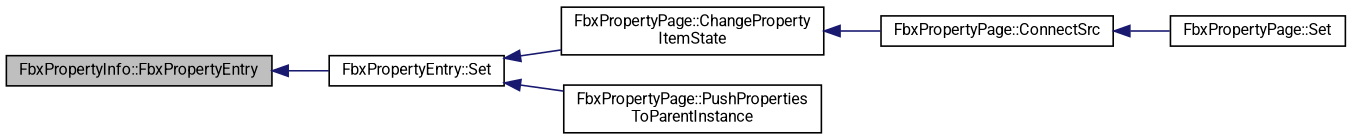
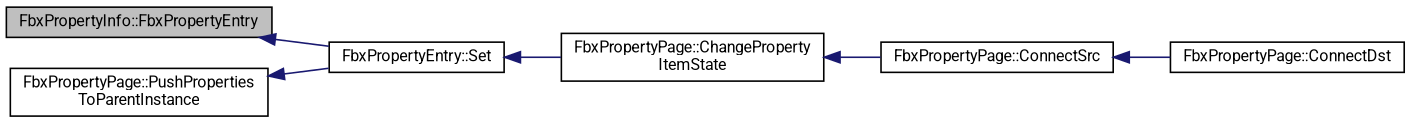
  digraph {
    fontname=Roboto
    rankdir=LR
    node [color=black fillcolor=white fontname=Roboto fontsize=10 shape=record style=filled]
    edge [color=midnightblue dir=back fontname=Roboto fontsize=10 labelfontname=Helvetica labelfontsize=10 style=solid]
    n1 [fillcolor=grey75 fontcolor=black height=0.2 label="FbxPropertyInfo::FbxPropertyEntry" width=0.4]
    n2 [height=0.2 label="FbxPropertyEntry::Set" width=0.4]
    n3 [height=0.2 label="FbxPropertyPage::ChangeProperty\lItemState" width=0.4]
    n4 [height=0.2 label="FbxPropertyPage::PushProperties\lToParentInstance" width=0.4]
    n5 [height=0.2 label="FbxPropertyPage::ConnectSrc" width=0.4]
-   n6 [height=0.2 label="FbxPropertyPage::Set" width=0.4]
+   n6 [height=0.2 label="FbxPropertyPage::ConnectDst" width=0.4]
    n1 -> n2
    n2 -> n3
-   n2 -> n4
+   n4 -> n2
    n3 -> n5
    n5 -> n6
  }
